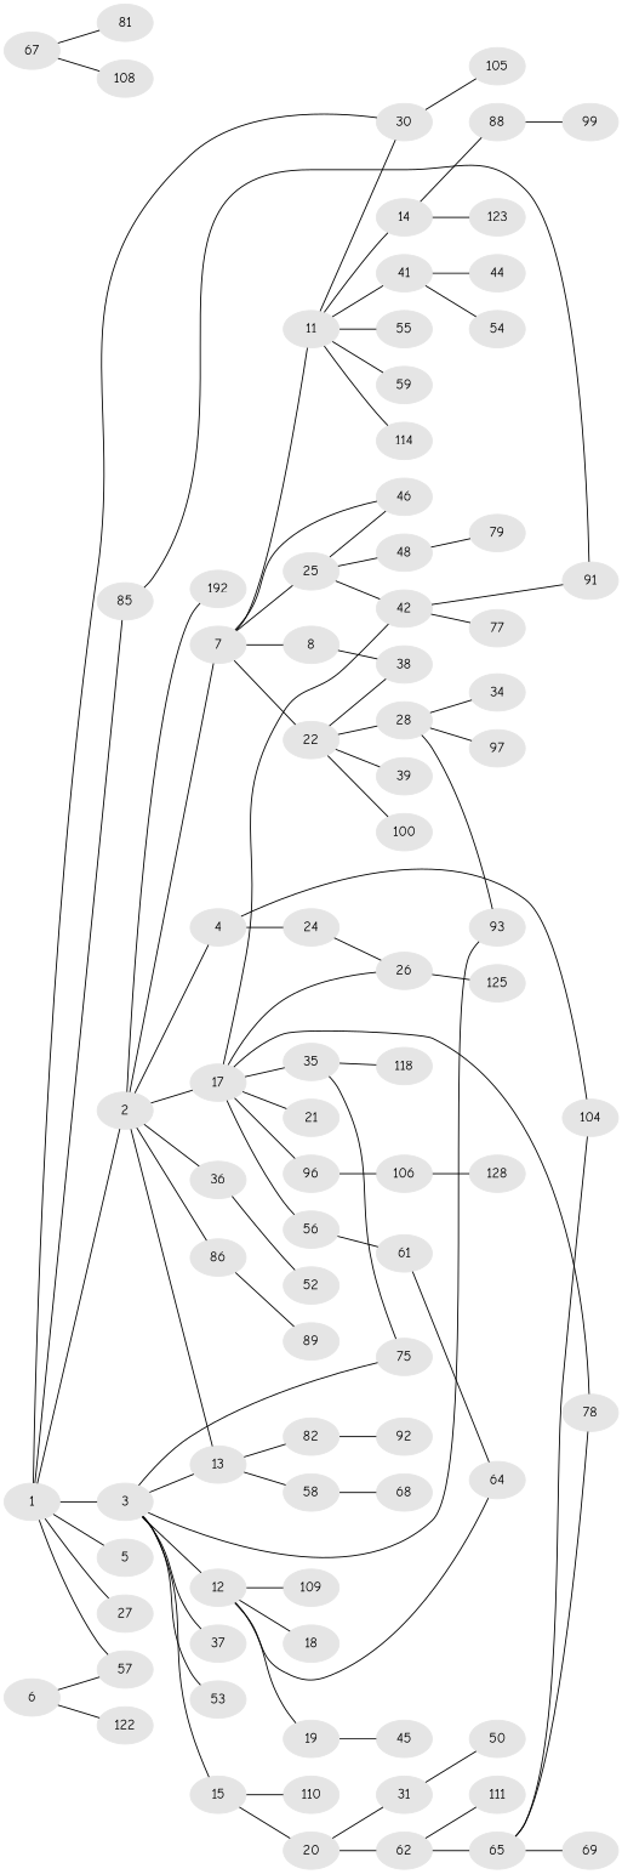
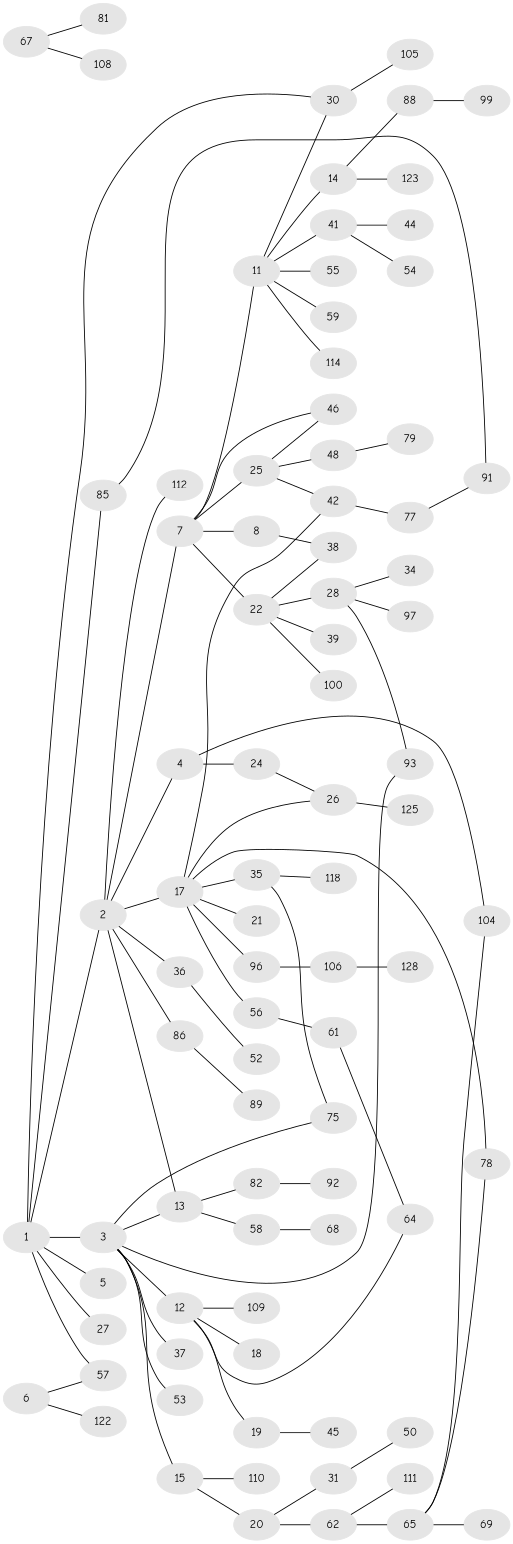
  graph {
    fontname="Comic Neue"
    rankdir=LR
    node [color=gray90 fontname="Comic Neue" style=filled]
    edge [fontname="Comic Neue"]
    1 [super="+60"]
    2 [super="+76"]
    3 [super="+10"]
    5
    27
    30 [super="+40"]
    85 [super="+95"]
    57
    4 [super="+29"]
    7 [super="+16"]
    13 [super="+32"]
    17 [super="+33"]
    36 [super="+80"]
    86
-   112 [label=192]
+   112
    12 [super="+63"]
    15 [super="+107"]
    37
    53
    75 [super="+120"]
    93 [super="+98"]
    6 [super="+9"]
    122
    105
    91 [super="+124"]
    24
    104
    8
    11 [super="+49"]
    22 [super="+23"]
    25 [super="+77"]
    46
    58 [super="+72"]
    82 [super="+117"]
    21
    26 [super="+51"]
    35
    42 [super="+90"]
    56 [super="+87"]
    78
    96
    52 [super="+83"]
    89
    18 [super="+66"]
    19 [super="+70"]
    64 [super="+121"]
    109
    20
    110 [super="+116"]
    38 [super="+113"]
    14 [super="+74"]
    41 [super="+43"]
    55
    59 [super="+84"]
    114
    28 [super="+94"]
    39 [super="+71"]
    100
    48
    88
    123
    44
    54
    45
    68
    67 [super="+73"]
    81 [super="+127"]
    108
    92
    99 [super="+126"]
    31 [super="+101"]
    62 [super="+102"]
    125
    118
    n75 [label=77]
    61
    106 [super="+119"]
    50 [super="+103"]
    65 [super="+115"]
    111
    34
    97
    79
    69
    128
    1 -- 2
    1 -- 3
    1 -- 5
    1 -- 27
    1 -- 30
    1 -- 85
    1 -- 57
    2 -- 4
    2 -- 7
    2 -- 13
    2 -- 17
    2 -- 36
    2 -- 86
    2 -- 112
    3 -- 13
    3 -- 12
    3 -- 15
    3 -- 37
    3 -- 53
    3 -- 75
    3 -- 93
    30 -- 105
    85 -- 91
    4 -- 24
    4 -- 104
    7 -- 8
    7 -- 11
    7 -- 22
    7 -- 25
    7 -- 46
    13 -- 58
    13 -- 82
    17 -- 21
    17 -- 26
    17 -- 35
    17 -- 42
    17 -- 56
    17 -- 78
    17 -- 96
    36 -- 52
    86 -- 89
    12 -- 18
    12 -- 19
    12 -- 64
    12 -- 109
    15 -- 20
    15 -- 110
    6 -- 57
    6 -- 122
    24 -- 26
    8 -- 38
    11 -- 30
    11 -- 14
    11 -- 41
    11 -- 55
    11 -- 59
    11 -- 114
    22 -- 38
    22 -- 28
    22 -- 39
    22 -- 100
    25 -- 46
    25 -- 42
    25 -- 48
    58 -- 68
    82 -- 92
    26 -- 125
    35 -- 75
    35 -- 118
-   42 -- 91
+   n75 -- 91
    42 -- n75
    56 -- 61
    96 -- 106
    19 -- 45
    20 -- 31
    20 -- 62
    14 -- 88
    14 -- 123
    41 -- 44
    41 -- 54
    28 -- 93
    28 -- 34
    28 -- 97
    48 -- 79
    88 -- 99
    67 -- 81
    67 -- 108
    31 -- 50
    62 -- 65
    62 -- 111
    61 -- 64
    106 -- 128
    65 -- 104
    65 -- 78
    65 -- 69
  }
